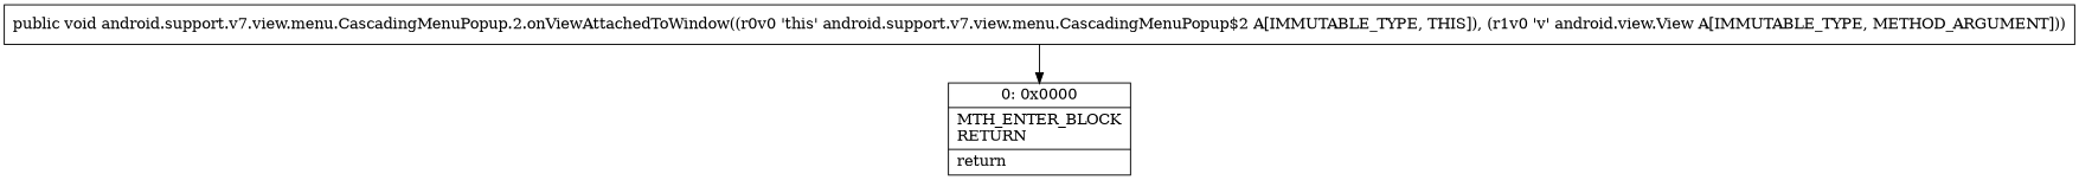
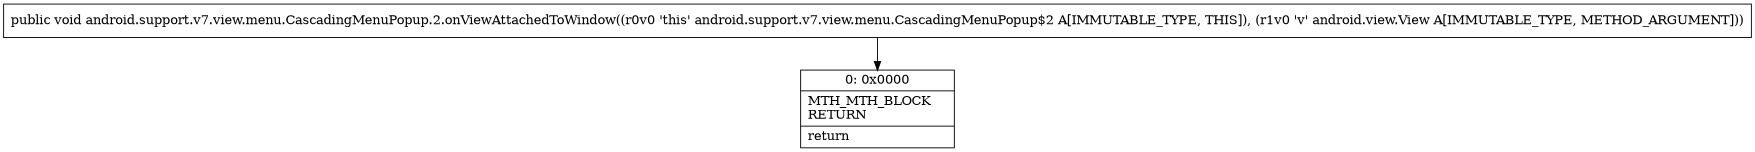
  digraph {
    node [shape=record]
-   n1 [label="{0\:\ 0x0000|MTH_ENTER_BLOCK\lRETURN\l|return\l}"]
+   n1 [label="{0\:\ 0x0000|MTH_MTH_BLOCK\lRETURN\l|return\l}"]
    n2 [label="{public void android.support.v7.view.menu.CascadingMenuPopup.2.onViewAttachedToWindow((r0v0 'this' android.support.v7.view.menu.CascadingMenuPopup$2 A[IMMUTABLE_TYPE, THIS]), (r1v0 'v' android.view.View A[IMMUTABLE_TYPE, METHOD_ARGUMENT])) }"]
    n2 -> n1
  }
